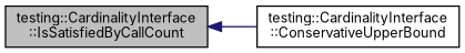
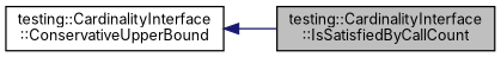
  digraph {
    rankdir=LR
    fontname=Inter
    node [color=black fontname=Inter fontsize=10 shape=record style=filled]
    n1 [fillcolor=grey75 fontcolor=black height=0.2 label="testing::CardinalityInterface\l::IsSatisfiedByCallCount" width=0.4]
    n2 [fillcolor=white height=0.2 label="testing::CardinalityInterface\l::ConservativeUpperBound" width=0.4]
-   n1 -> n2 [color=midnightblue dir=back fontname=Inter fontsize=10 labelfontname=Helvetica labelfontsize=10 style=solid]
+   n2 -> n1 [color=midnightblue dir=back fontname=Inter fontsize=10 labelfontname=Helvetica labelfontsize=10 style=solid]
  }
